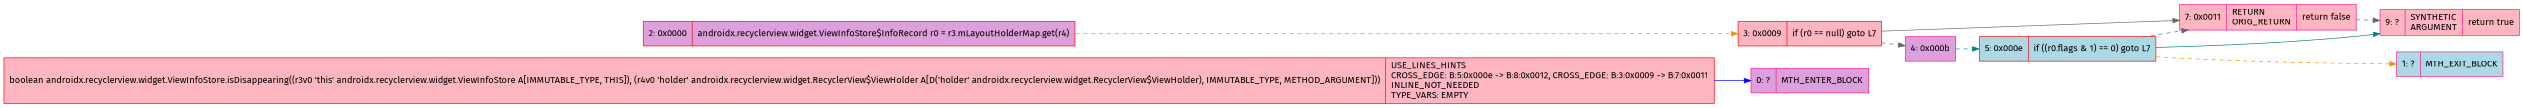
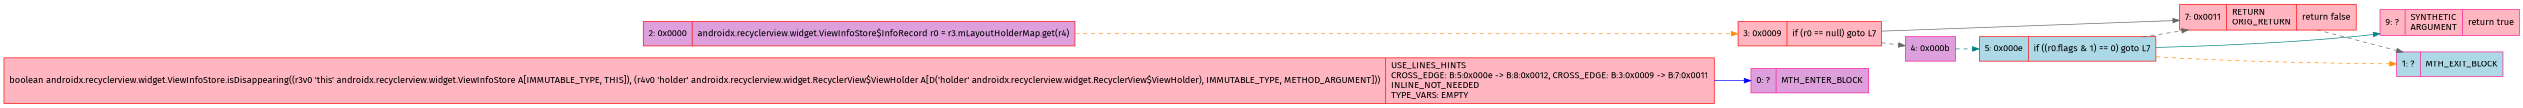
  digraph {
    fontname="Fira Sans"
    rankdir=LR
    node [color=deeppink fillcolor=lightpink fontname="Fira Sans" shape=record style=filled]
    edge [color=gray40 fontname="Fira Sans" style=dashed]
    n1 [fillcolor=plum label="{0\:\ ?|MTH_ENTER_BLOCK\l}"]
    n2 [color=red fillcolor=plum label="{2\:\ 0x0000|androidx.recyclerview.widget.ViewInfoStore$InfoRecord r0 = r3.mLayoutHolderMap.get(r4)\l}"]
    n3 [color=red label="{3\:\ 0x0009|if (r0 == null) goto L7\l}"]
    n4 [fillcolor=plum label="{4\:\ 0x000b}"]
-   n5 [label="{7\:\ 0x0011|RETURN\lORIG_RETURN\l|return false\l}"]
+   n5 [color=red label="{7\:\ 0x0011|RETURN\lORIG_RETURN\l|return false\l}"]
    n6 [color=red fillcolor=lightblue label="{5\:\ 0x000e|if ((r0.flags & 1) == 0) goto L7\l}"]
    n7 [fillcolor=lightblue label="{1\:\ ?|MTH_EXIT_BLOCK\l}"]
    n8 [label="{9\:\ ?|SYNTHETIC\lARGUMENT\l|return true\l}"]
    n9 [color=red label="{boolean androidx.recyclerview.widget.ViewInfoStore.isDisappearing((r3v0 'this' androidx.recyclerview.widget.ViewInfoStore A[IMMUTABLE_TYPE, THIS]), (r4v0 'holder' androidx.recyclerview.widget.RecyclerView$ViewHolder A[D('holder' androidx.recyclerview.widget.RecyclerView$ViewHolder), IMMUTABLE_TYPE, METHOD_ARGUMENT]))  | USE_LINES_HINTS\lCROSS_EDGE: B:5:0x000e \-\> B:8:0x0012, CROSS_EDGE: B:3:0x0009 \-\> B:7:0x0011\lINLINE_NOT_NEEDED\lTYPE_VARS: EMPTY\l}"]
    n2 -> n3 [color=darkorange]
    n3 -> n4
    n3 -> n5 [style=solid]
    n4 -> n6 [color=teal]
-   n5 -> n8
+   n5 -> n7
    n6 -> n5
    n6 -> n7 [color=darkorange]
    n6 -> n8 [color=teal style=solid]
    n9 -> n1 [color=blue style=solid]
  }
